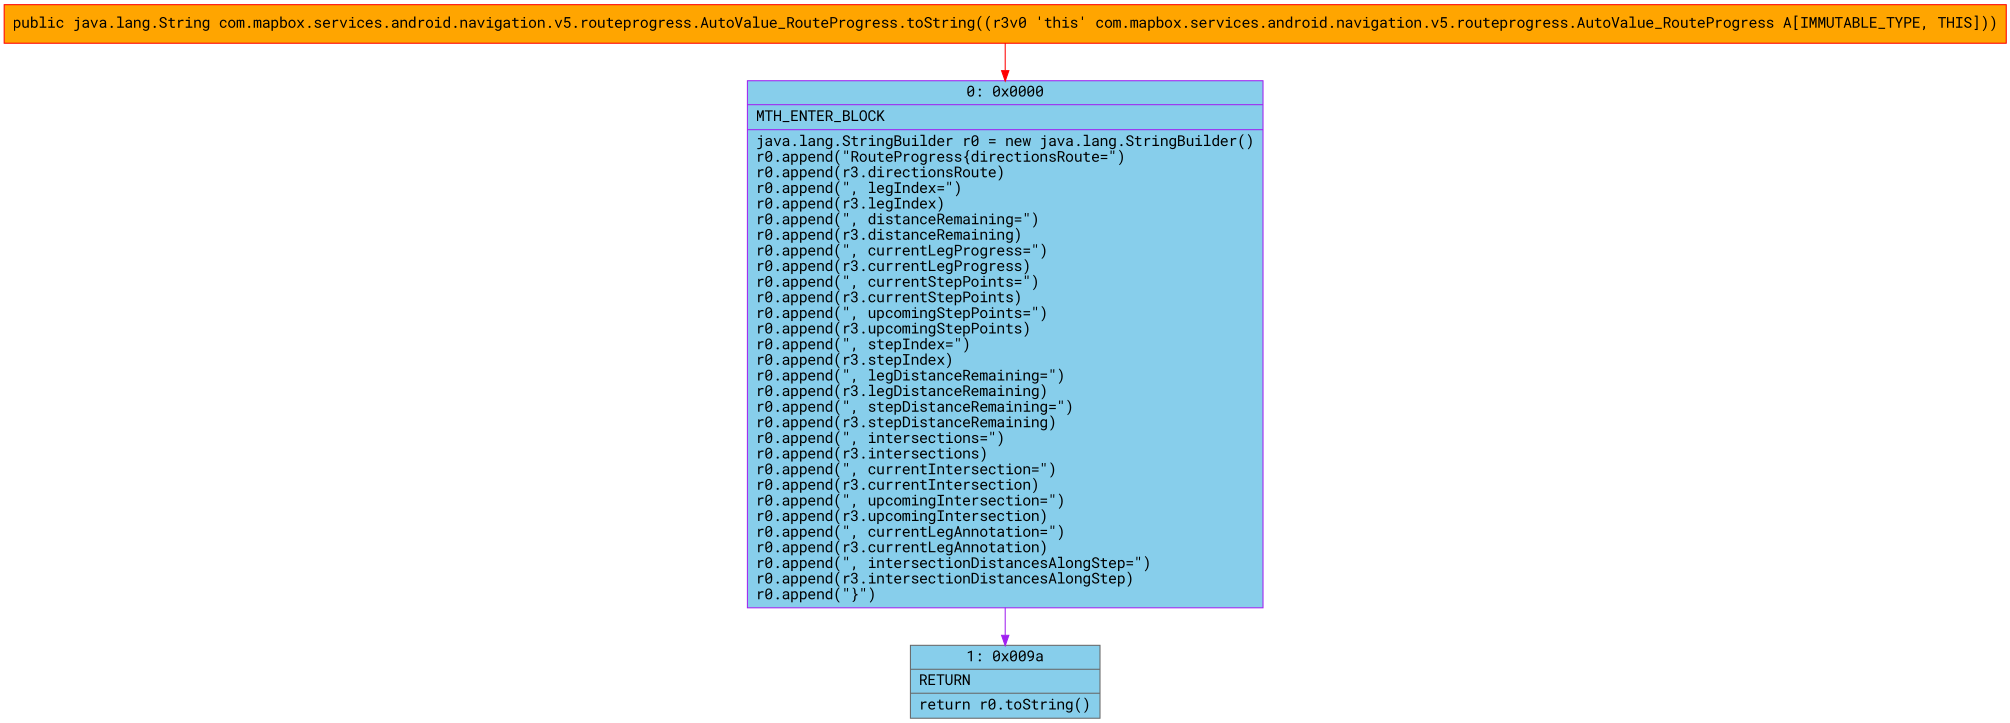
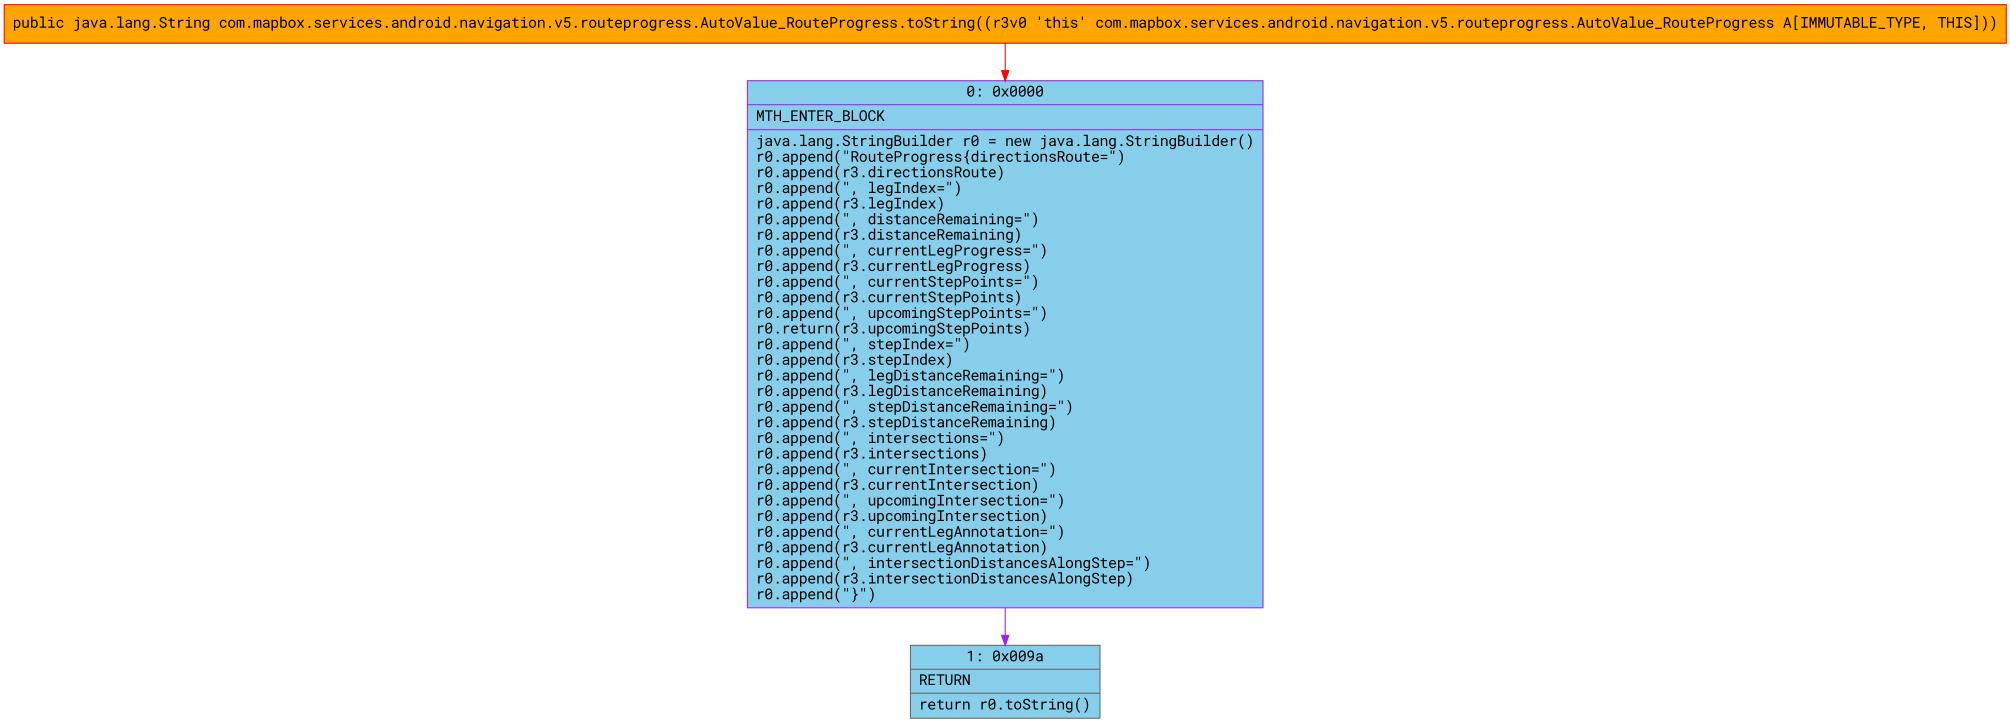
  digraph {
    fontname="Roboto Mono"
    node [shape=record style=filled fillcolor=skyblue fontname="Roboto Mono"]
    edge [fontname="Roboto Mono"]
-   n1 [label="{0\:\ 0x0000|MTH_ENTER_BLOCK\l|java.lang.StringBuilder r0 = new java.lang.StringBuilder()\lr0.append(\"RouteProgress\{directionsRoute=\")\lr0.append(r3.directionsRoute)\lr0.append(\", legIndex=\")\lr0.append(r3.legIndex)\lr0.append(\", distanceRemaining=\")\lr0.append(r3.distanceRemaining)\lr0.append(\", currentLegProgress=\")\lr0.append(r3.currentLegProgress)\lr0.append(\", currentStepPoints=\")\lr0.append(r3.currentStepPoints)\lr0.append(\", upcomingStepPoints=\")\lr0.append(r3.upcomingStepPoints)\lr0.append(\", stepIndex=\")\lr0.append(r3.stepIndex)\lr0.append(\", legDistanceRemaining=\")\lr0.append(r3.legDistanceRemaining)\lr0.append(\", stepDistanceRemaining=\")\lr0.append(r3.stepDistanceRemaining)\lr0.append(\", intersections=\")\lr0.append(r3.intersections)\lr0.append(\", currentIntersection=\")\lr0.append(r3.currentIntersection)\lr0.append(\", upcomingIntersection=\")\lr0.append(r3.upcomingIntersection)\lr0.append(\", currentLegAnnotation=\")\lr0.append(r3.currentLegAnnotation)\lr0.append(\", intersectionDistancesAlongStep=\")\lr0.append(r3.intersectionDistancesAlongStep)\lr0.append(\"\}\")\l}" color=purple]
+   n1 [label="{0\:\ 0x0000|MTH_ENTER_BLOCK\l|java.lang.StringBuilder r0 = new java.lang.StringBuilder()\lr0.append(\"RouteProgress\{directionsRoute=\")\lr0.append(r3.directionsRoute)\lr0.append(\", legIndex=\")\lr0.append(r3.legIndex)\lr0.append(\", distanceRemaining=\")\lr0.append(r3.distanceRemaining)\lr0.append(\", currentLegProgress=\")\lr0.append(r3.currentLegProgress)\lr0.append(\", currentStepPoints=\")\lr0.append(r3.currentStepPoints)\lr0.append(\", upcomingStepPoints=\")\lr0.return(r3.upcomingStepPoints)\lr0.append(\", stepIndex=\")\lr0.append(r3.stepIndex)\lr0.append(\", legDistanceRemaining=\")\lr0.append(r3.legDistanceRemaining)\lr0.append(\", stepDistanceRemaining=\")\lr0.append(r3.stepDistanceRemaining)\lr0.append(\", intersections=\")\lr0.append(r3.intersections)\lr0.append(\", currentIntersection=\")\lr0.append(r3.currentIntersection)\lr0.append(\", upcomingIntersection=\")\lr0.append(r3.upcomingIntersection)\lr0.append(\", currentLegAnnotation=\")\lr0.append(r3.currentLegAnnotation)\lr0.append(\", intersectionDistancesAlongStep=\")\lr0.append(r3.intersectionDistancesAlongStep)\lr0.append(\"\}\")\l}" color=purple]
    n2 [label="{1\:\ 0x009a|RETURN\l|return r0.toString()\l}" color=gray40]
    n3 [label="{public java.lang.String com.mapbox.services.android.navigation.v5.routeprogress.AutoValue_RouteProgress.toString((r3v0 'this' com.mapbox.services.android.navigation.v5.routeprogress.AutoValue_RouteProgress A[IMMUTABLE_TYPE, THIS])) }" fillcolor=orange color=red]
    n1 -> n2 [color=purple]
    n3 -> n1 [color=red]
  }
